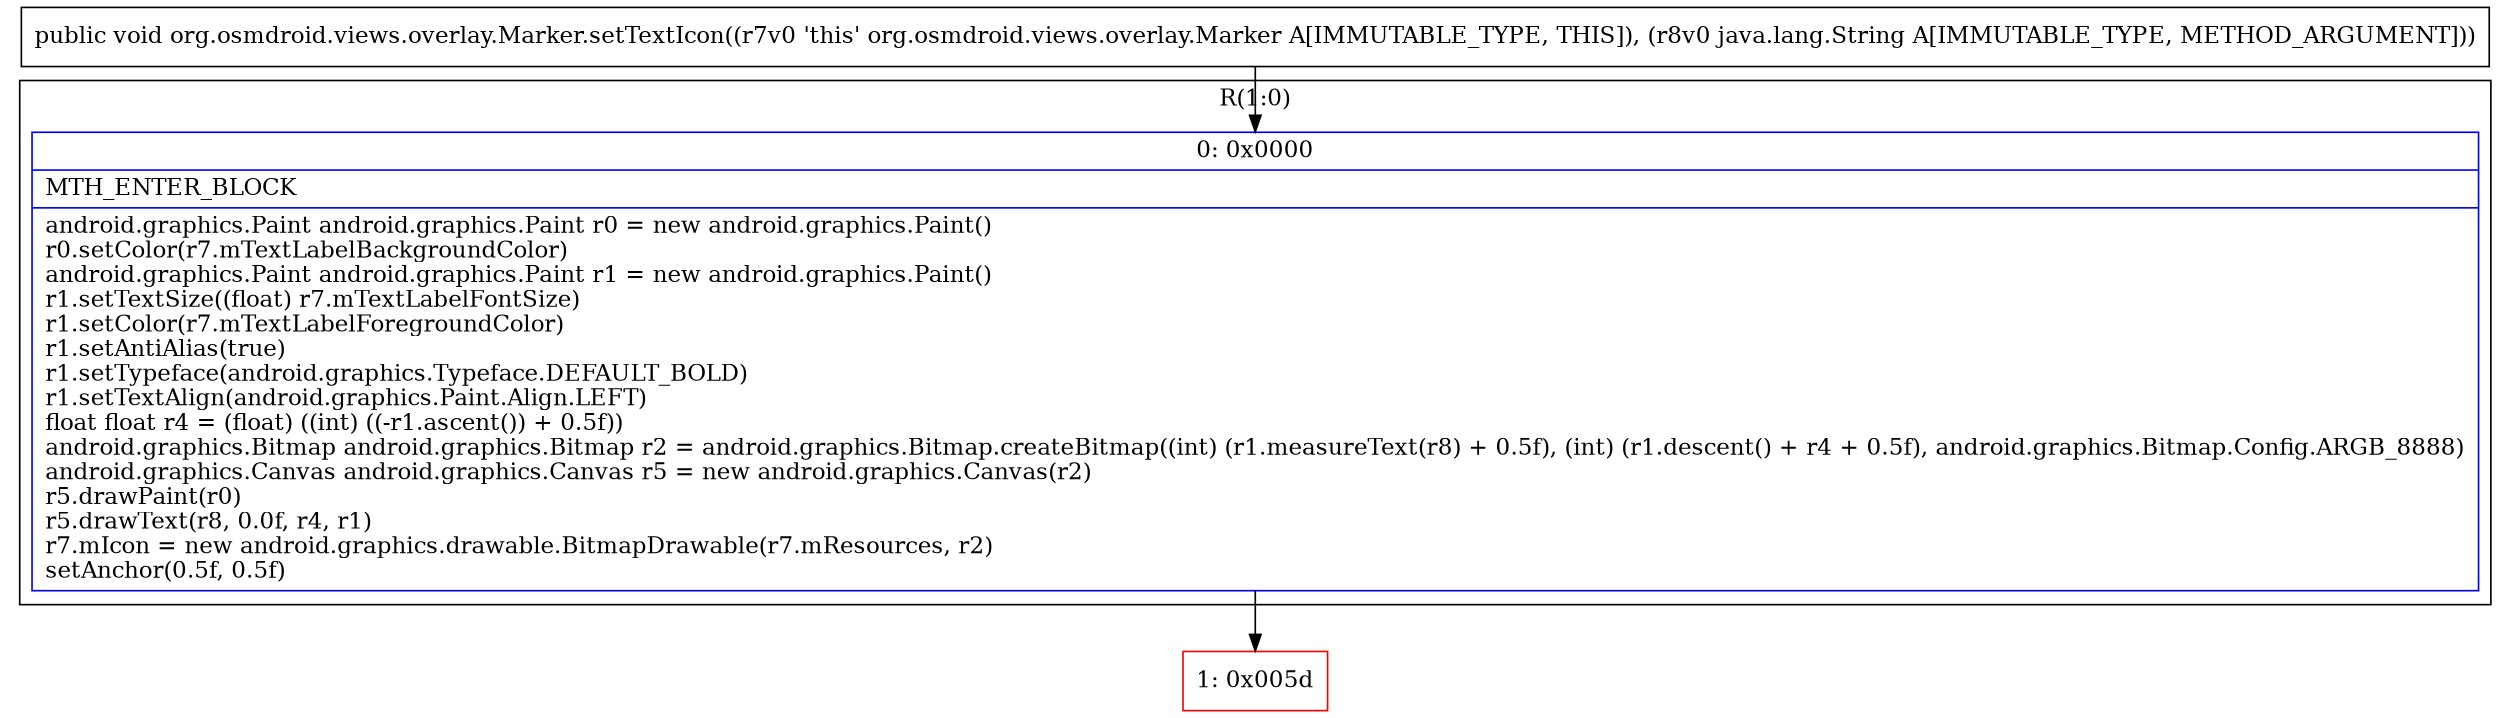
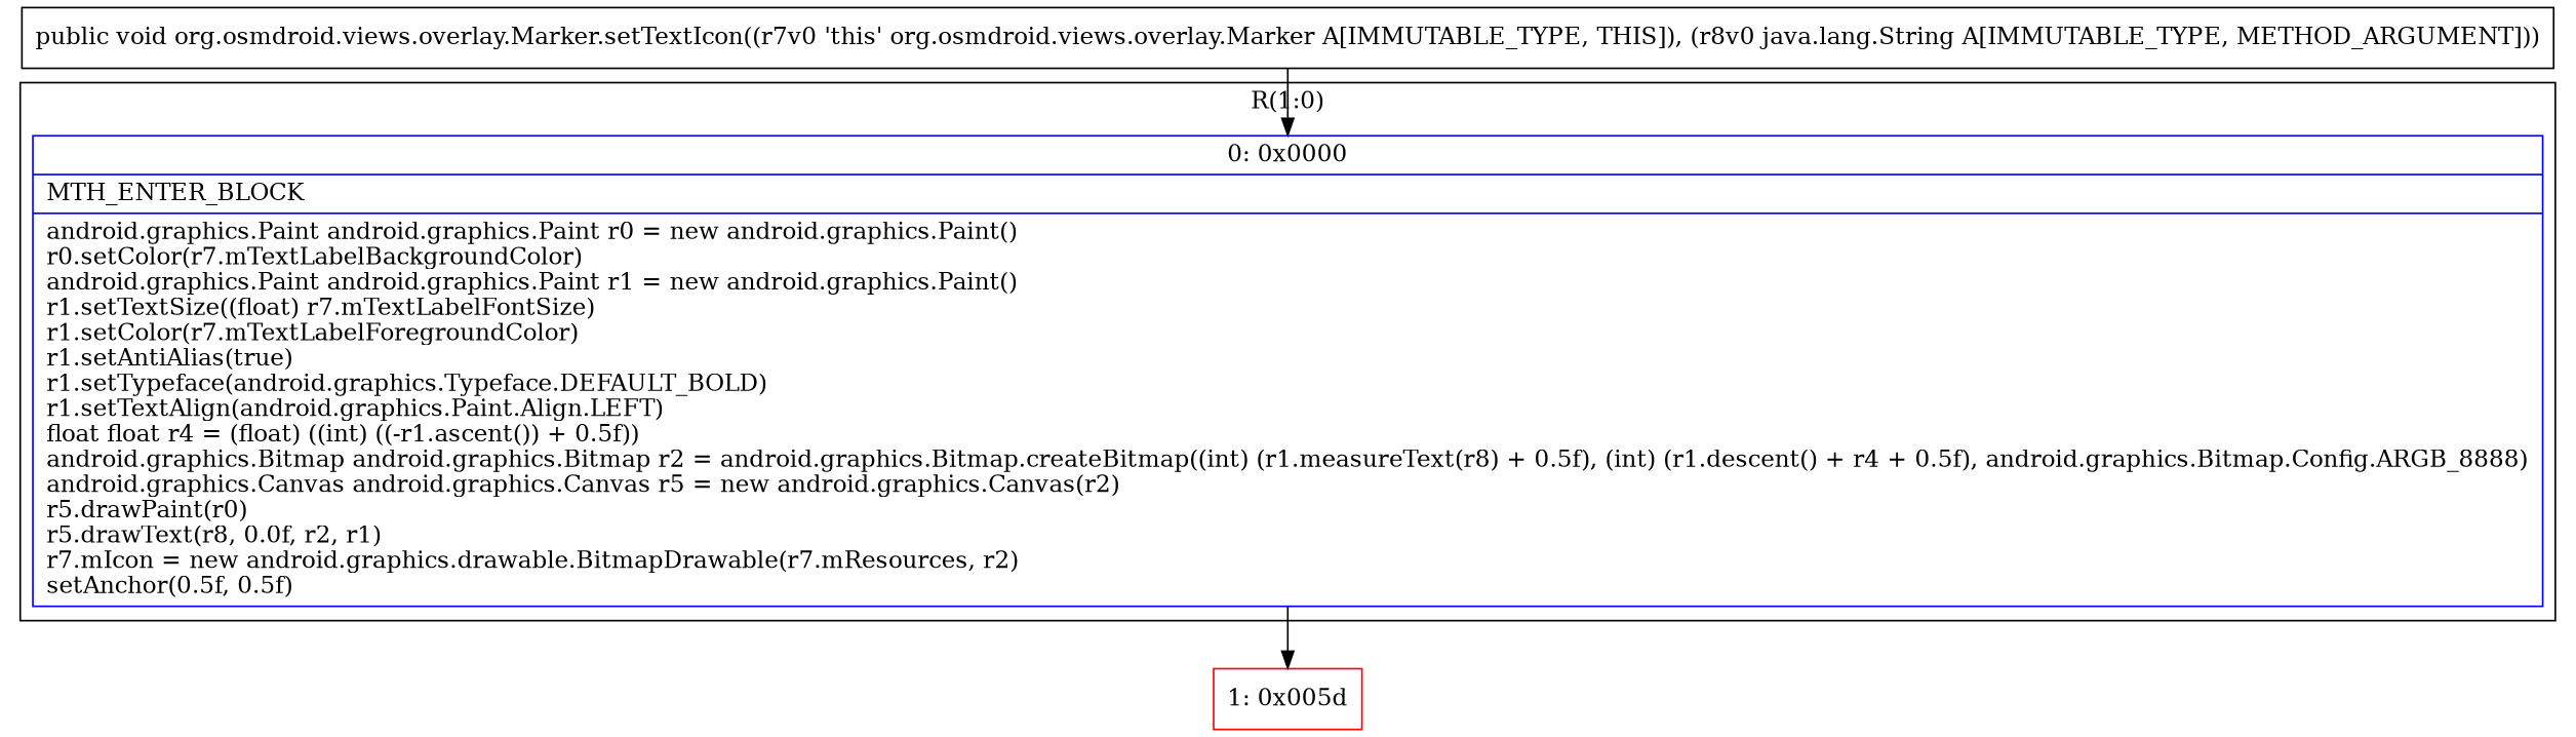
  digraph {
    node [shape=record]
-   n1 [color=blue label="{0\:\ 0x0000|MTH_ENTER_BLOCK\l|android.graphics.Paint android.graphics.Paint r0 = new android.graphics.Paint()\lr0.setColor(r7.mTextLabelBackgroundColor)\landroid.graphics.Paint android.graphics.Paint r1 = new android.graphics.Paint()\lr1.setTextSize((float) r7.mTextLabelFontSize)\lr1.setColor(r7.mTextLabelForegroundColor)\lr1.setAntiAlias(true)\lr1.setTypeface(android.graphics.Typeface.DEFAULT_BOLD)\lr1.setTextAlign(android.graphics.Paint.Align.LEFT)\lfloat float r4 = (float) ((int) ((\-r1.ascent()) + 0.5f))\landroid.graphics.Bitmap android.graphics.Bitmap r2 = android.graphics.Bitmap.createBitmap((int) (r1.measureText(r8) + 0.5f), (int) (r1.descent() + r4 + 0.5f), android.graphics.Bitmap.Config.ARGB_8888)\landroid.graphics.Canvas android.graphics.Canvas r5 = new android.graphics.Canvas(r2)\lr5.drawPaint(r0)\lr5.drawText(r8, 0.0f, r4, r1)\lr7.mIcon = new android.graphics.drawable.BitmapDrawable(r7.mResources, r2)\lsetAnchor(0.5f, 0.5f)\l}"]
+   n1 [color=blue label="{0\:\ 0x0000|MTH_ENTER_BLOCK\l|android.graphics.Paint android.graphics.Paint r0 = new android.graphics.Paint()\lr0.setColor(r7.mTextLabelBackgroundColor)\landroid.graphics.Paint android.graphics.Paint r1 = new android.graphics.Paint()\lr1.setTextSize((float) r7.mTextLabelFontSize)\lr1.setColor(r7.mTextLabelForegroundColor)\lr1.setAntiAlias(true)\lr1.setTypeface(android.graphics.Typeface.DEFAULT_BOLD)\lr1.setTextAlign(android.graphics.Paint.Align.LEFT)\lfloat float r4 = (float) ((int) ((\-r1.ascent()) + 0.5f))\landroid.graphics.Bitmap android.graphics.Bitmap r2 = android.graphics.Bitmap.createBitmap((int) (r1.measureText(r8) + 0.5f), (int) (r1.descent() + r4 + 0.5f), android.graphics.Bitmap.Config.ARGB_8888)\landroid.graphics.Canvas android.graphics.Canvas r5 = new android.graphics.Canvas(r2)\lr5.drawPaint(r0)\lr5.drawText(r8, 0.0f, r2, r1)\lr7.mIcon = new android.graphics.drawable.BitmapDrawable(r7.mResources, r2)\lsetAnchor(0.5f, 0.5f)\l}"]
    n2 [color=red label="{1\:\ 0x005d}"]
    n3 [label="{public void org.osmdroid.views.overlay.Marker.setTextIcon((r7v0 'this' org.osmdroid.views.overlay.Marker A[IMMUTABLE_TYPE, THIS]), (r8v0 java.lang.String A[IMMUTABLE_TYPE, METHOD_ARGUMENT])) }"]
    subgraph cluster_1 {
      label="R(1:0)"
      n1
    }
    n1 -> n2
    n3 -> n1
  }
